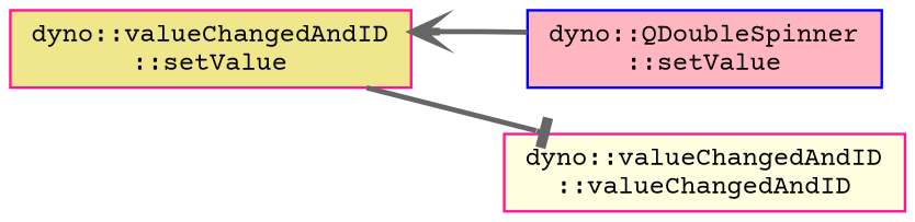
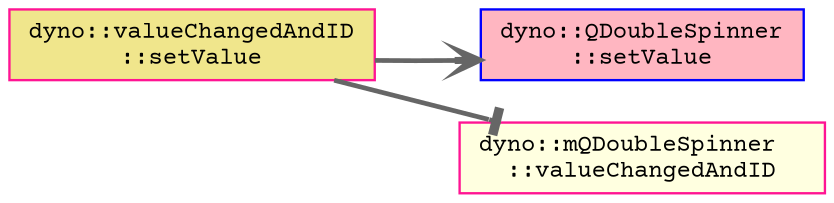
  digraph {
    fontname="Courier Prime"
    rankdir=LR
    node [color=deeppink fontname="Courier Prime" fontsize=10 shape=box style=filled]
    edge [color=gray40 fontname="Courier Prime" fontsize=10 labelfontname=Helvetica labelfontsize=10 style=bold]
    n1 [fillcolor=khaki fontcolor=black height=0.2 label="dyno::valueChangedAndID\l::setValue" width=0.4]
    n2 [color=blue fillcolor=lightpink height=0.2 label="dyno::QDoubleSpinner\l::setValue" width=0.4]
-   n3 [fillcolor=lightyellow height=0.2 label="dyno::valueChangedAndID\l::valueChangedAndID" width=0.4]
-   n2 -> n1 [arrowhead=vee]
+   n3 [fillcolor=lightyellow height=0.2 label="dyno::mQDoubleSpinner\l::valueChangedAndID" width=0.4]
+   n1 -> n2 [arrowhead=vee]
    n1 -> n3 [arrowhead=tee]
  }
